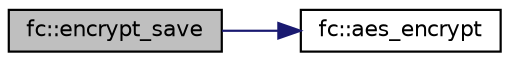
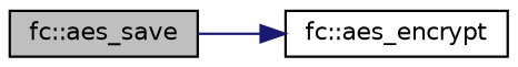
  digraph {
    rankdir=LR
    node [color=black fontname=Helvetica fontsize=10 shape=record style=filled]
-   n1 [fillcolor=grey75 fontcolor=black height=0.2 label="fc::encrypt_save" width=0.4]
+   n1 [fillcolor=grey75 fontcolor=black height=0.2 label="fc::aes_save" width=0.4]
    n2 [fillcolor=white height=0.2 label="fc::aes_encrypt" width=0.4]
    n1 -> n2 [color=midnightblue fontname=Helvetica fontsize=10 labelfontname=Helvetica labelfontsize=10 style=solid]
  }
